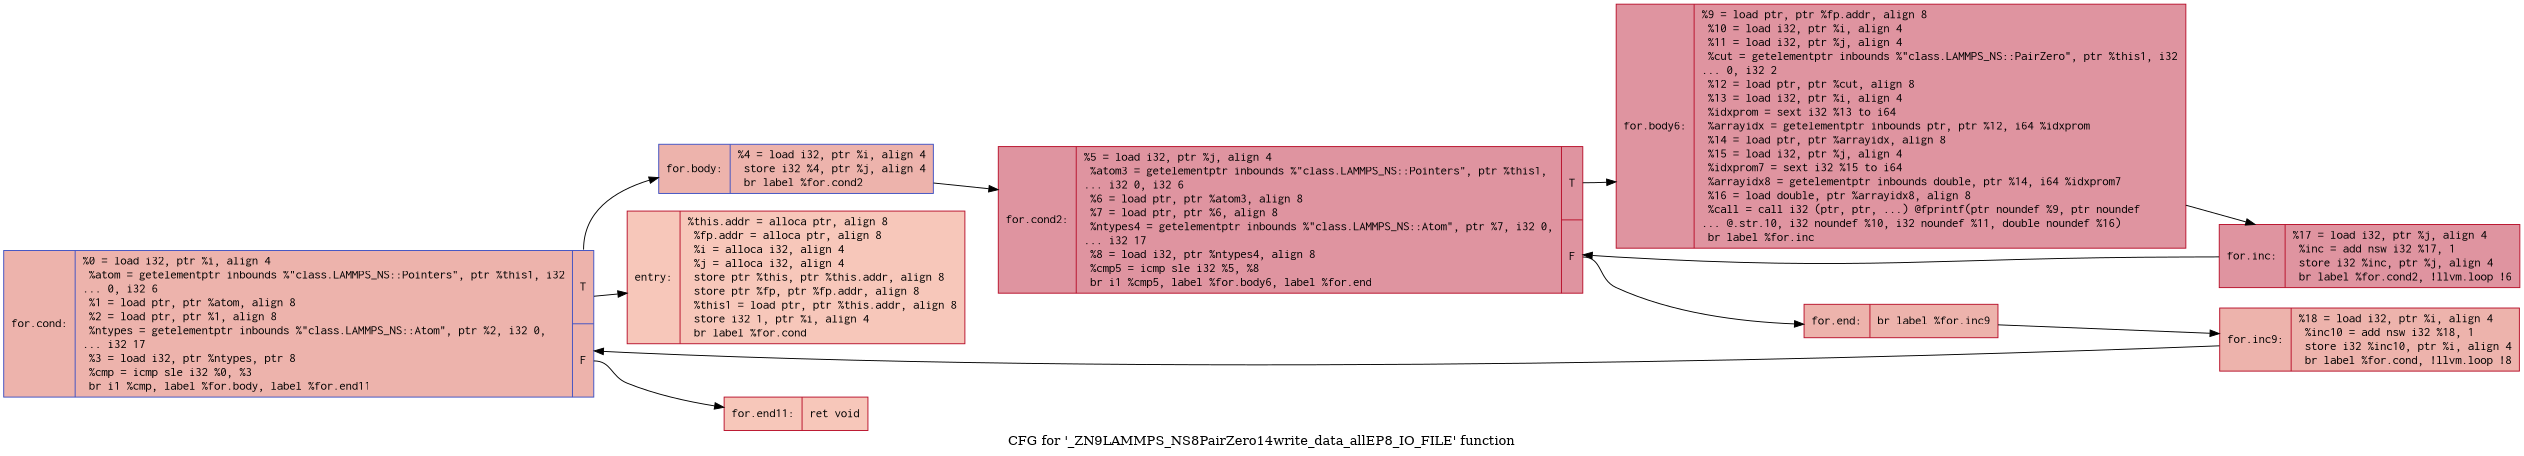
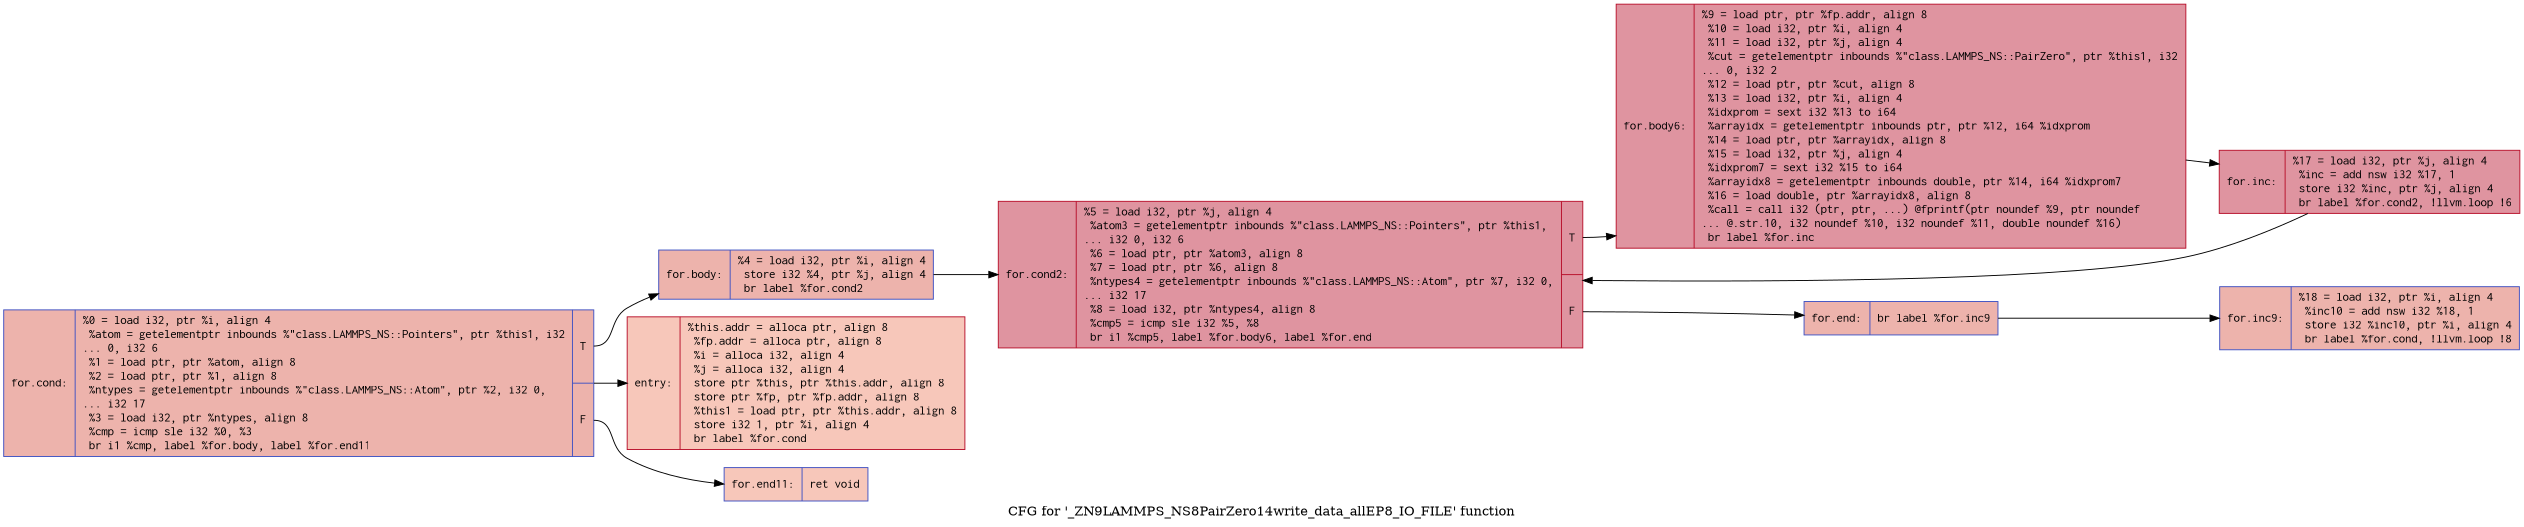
  digraph {
    label="CFG for '_ZN9LAMMPS_NS8PairZero14write_data_allEP8_IO_FILE' function"
    rankdir=LR
    node [color="#3d50c3ff" fillcolor="#d6524470" fontname=Courier shape=record style=filled]
    n1 [color="#b70d28ff" fillcolor="#ec7f6370" label="{entry:\l|  %this.addr = alloca ptr, align 8\l  %fp.addr = alloca ptr, align 8\l  %i = alloca i32, align 4\l  %j = alloca i32, align 4\l  store ptr %this, ptr %this.addr, align 8\l  store ptr %fp, ptr %fp.addr, align 8\l  %this1 = load ptr, ptr %this.addr, align 8\l  store i32 1, ptr %i, align 4\l  br label %for.cond\l}"]
-   n2 [label="{for.cond:\l|  %0 = load i32, ptr %i, align 4\l  %atom = getelementptr inbounds %\"class.LAMMPS_NS::Pointers\", ptr %this1, i32\l... 0, i32 6\l  %1 = load ptr, ptr %atom, align 8\l  %2 = load ptr, ptr %1, align 8\l  %ntypes = getelementptr inbounds %\"class.LAMMPS_NS::Atom\", ptr %2, i32 0,\l... i32 17\l  %3 = load i32, ptr %ntypes, ptr 8\l  %cmp = icmp sle i32 %0, %3\l  br i1 %cmp, label %for.body, label %for.end11\l|{<s0>T|<s1>F}}"]
+   n2 [label="{for.cond:\l|  %0 = load i32, ptr %i, align 4\l  %atom = getelementptr inbounds %\"class.LAMMPS_NS::Pointers\", ptr %this1, i32\l... 0, i32 6\l  %1 = load ptr, ptr %atom, align 8\l  %2 = load ptr, ptr %1, align 8\l  %ntypes = getelementptr inbounds %\"class.LAMMPS_NS::Atom\", ptr %2, i32 0,\l... i32 17\l  %3 = load i32, ptr %ntypes, align 8\l  %cmp = icmp sle i32 %0, %3\l  br i1 %cmp, label %for.body, label %for.end11\l|{<s0>T|<s1>F}}"]
    n3 [label="{for.body:\l|  %4 = load i32, ptr %i, align 4\l  store i32 %4, ptr %j, align 4\l  br label %for.cond2\l}"]
-   n4 [color="#b70d28ff" fillcolor="#ec7f6370" label="{for.end11:\l|  ret void\l}"]
+   n4 [fillcolor="#ec7f6370" label="{for.end11:\l|  ret void\l}"]
    n5 [color="#b70d28ff" fillcolor="#b70d2870" label="{for.cond2:\l|  %5 = load i32, ptr %j, align 4\l  %atom3 = getelementptr inbounds %\"class.LAMMPS_NS::Pointers\", ptr %this1,\l... i32 0, i32 6\l  %6 = load ptr, ptr %atom3, align 8\l  %7 = load ptr, ptr %6, align 8\l  %ntypes4 = getelementptr inbounds %\"class.LAMMPS_NS::Atom\", ptr %7, i32 0,\l... i32 17\l  %8 = load i32, ptr %ntypes4, align 8\l  %cmp5 = icmp sle i32 %5, %8\l  br i1 %cmp5, label %for.body6, label %for.end\l|{<s0>T|<s1>F}}"]
    n6 [color="#b70d28ff" fillcolor="#b70d2870" label="{for.body6:\l|  %9 = load ptr, ptr %fp.addr, align 8\l  %10 = load i32, ptr %i, align 4\l  %11 = load i32, ptr %j, align 4\l  %cut = getelementptr inbounds %\"class.LAMMPS_NS::PairZero\", ptr %this1, i32\l... 0, i32 2\l  %12 = load ptr, ptr %cut, align 8\l  %13 = load i32, ptr %i, align 4\l  %idxprom = sext i32 %13 to i64\l  %arrayidx = getelementptr inbounds ptr, ptr %12, i64 %idxprom\l  %14 = load ptr, ptr %arrayidx, align 8\l  %15 = load i32, ptr %j, align 4\l  %idxprom7 = sext i32 %15 to i64\l  %arrayidx8 = getelementptr inbounds double, ptr %14, i64 %idxprom7\l  %16 = load double, ptr %arrayidx8, align 8\l  %call = call i32 (ptr, ptr, ...) @fprintf(ptr noundef %9, ptr noundef\l... @.str.10, i32 noundef %10, i32 noundef %11, double noundef %16)\l  br label %for.inc\l}"]
-   n7 [color="#b70d28ff" label="{for.end:\l|  br label %for.inc9\l}"]
+   n7 [label="{for.end:\l|  br label %for.inc9\l}"]
    n8 [color="#b70d28ff" fillcolor="#b70d2870" label="{for.inc:\l|  %17 = load i32, ptr %j, align 4\l  %inc = add nsw i32 %17, 1\l  store i32 %inc, ptr %j, align 4\l  br label %for.cond2, !llvm.loop !6\l}"]
-   n9 [color="#b70d28ff" label="{for.inc9:\l|  %18 = load i32, ptr %i, align 4\l  %inc10 = add nsw i32 %18, 1\l  store i32 %inc10, ptr %i, align 4\l  br label %for.cond, !llvm.loop !8\l}"]
+   n9 [label="{for.inc9:\l|  %18 = load i32, ptr %i, align 4\l  %inc10 = add nsw i32 %18, 1\l  store i32 %inc10, ptr %i, align 4\l  br label %for.cond, !llvm.loop !8\l}"]
    n2 -> n1
    n2 -> n3 [tailport=s0]
    n2 -> n4 [tailport=s1]
    n3 -> n5
    n5 -> n6 [tailport=s0]
    n5 -> n7 [tailport=s1]
    n6 -> n8
    n7 -> n9
    n8 -> n5
-   n9 -> n2
  }
